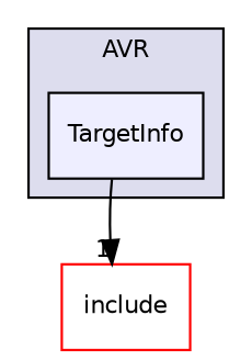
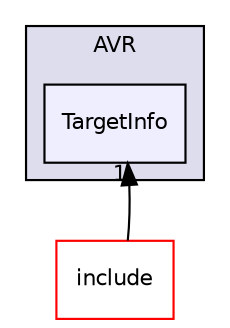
  digraph {
    compound=true
    node [fontname=Helvetica fontsize=10 shape=box]
    n1 [fillcolor="#eeeeff" label=TargetInfo pencolor=black style=filled]
    n2 [color=red label=include]
    subgraph cluster_1 {
      bgcolor="#ddddee"
      fontname=Helvetica
      fontsize=10
      label=AVR
      pencolor=black
      n1
    }
-   n1 -> n2 [headlabel=1 labeldistance=1.5 labelfontname=Helvetica labelfontsize=10]
+   n2 -> n1 [headlabel=1 labeldistance=1.5 labelfontname=Helvetica labelfontsize=10]
  }
